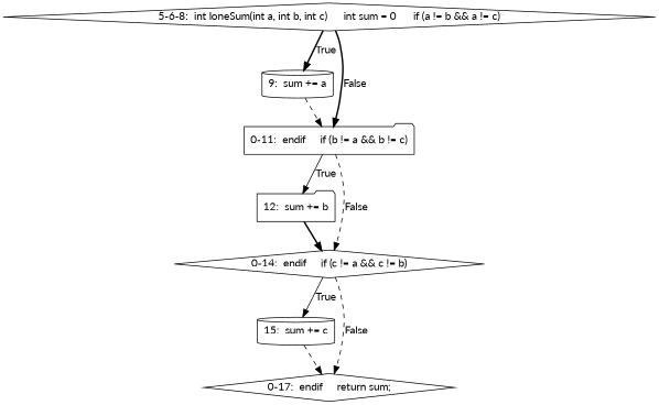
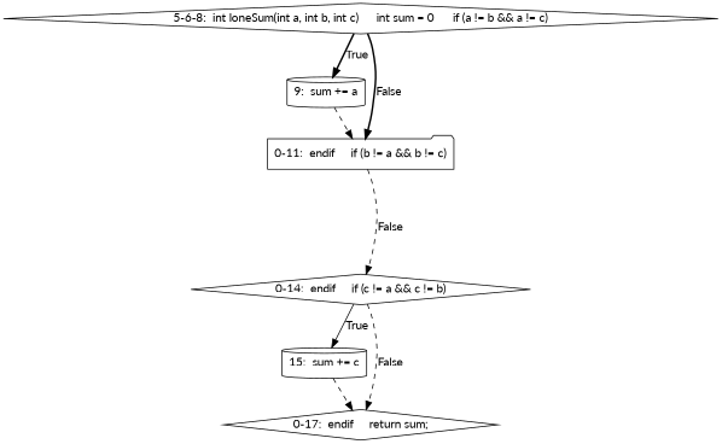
  digraph {
    fontname=Lato
    node [shape=diamond fontname=Lato]
    edge [style=dashed fontname=Lato]
    n1 [label="5-6-8:  int loneSum(int a, int b, int c)	int sum = 0	if (a != b && a != c)"]
    n2 [label="9:  sum += a" shape=cylinder]
    n3 [label="0-11:  endif	if (b != a && b != c)" shape=folder]
-   n4 [label="12:  sum += b" shape=folder]
    n5 [label="0-14:  endif	if (c != a && c != b)"]
    n6 [label="15:  sum += c" shape=cylinder]
    n7 [label="0-17:  endif	return sum;"]
    n1 -> n2 [label=True style=bold]
    n1 -> n3 [label=False style=bold]
    n2 -> n3
-   n3 -> n4 [label=True style=solid]
    n3 -> n5 [label=False]
-   n4 -> n5 [style=bold]
    n5 -> n6 [label=True style=solid]
    n5 -> n7 [label=False]
    n6 -> n7
  }
